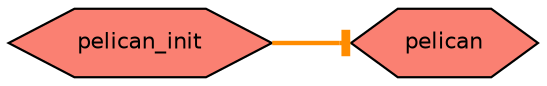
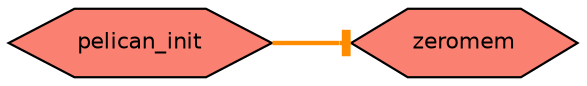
  digraph {
    rankdir=LR
    node [color=black fillcolor=salmon fontname=Helvetica fontsize=10 shape=hexagon style=filled]
    n1 [fontcolor=black height=0.2 label=pelican_init width=0.4]
-   n2 [height=0.2 label=pelican width=0.4]
+   n2 [height=0.2 label=zeromem width=0.4]
    n1 -> n2 [color=darkorange fontname=Helvetica fontsize=10 labelfontname=Helvetica labelfontsize=10 style=bold arrowhead=tee]
  }
